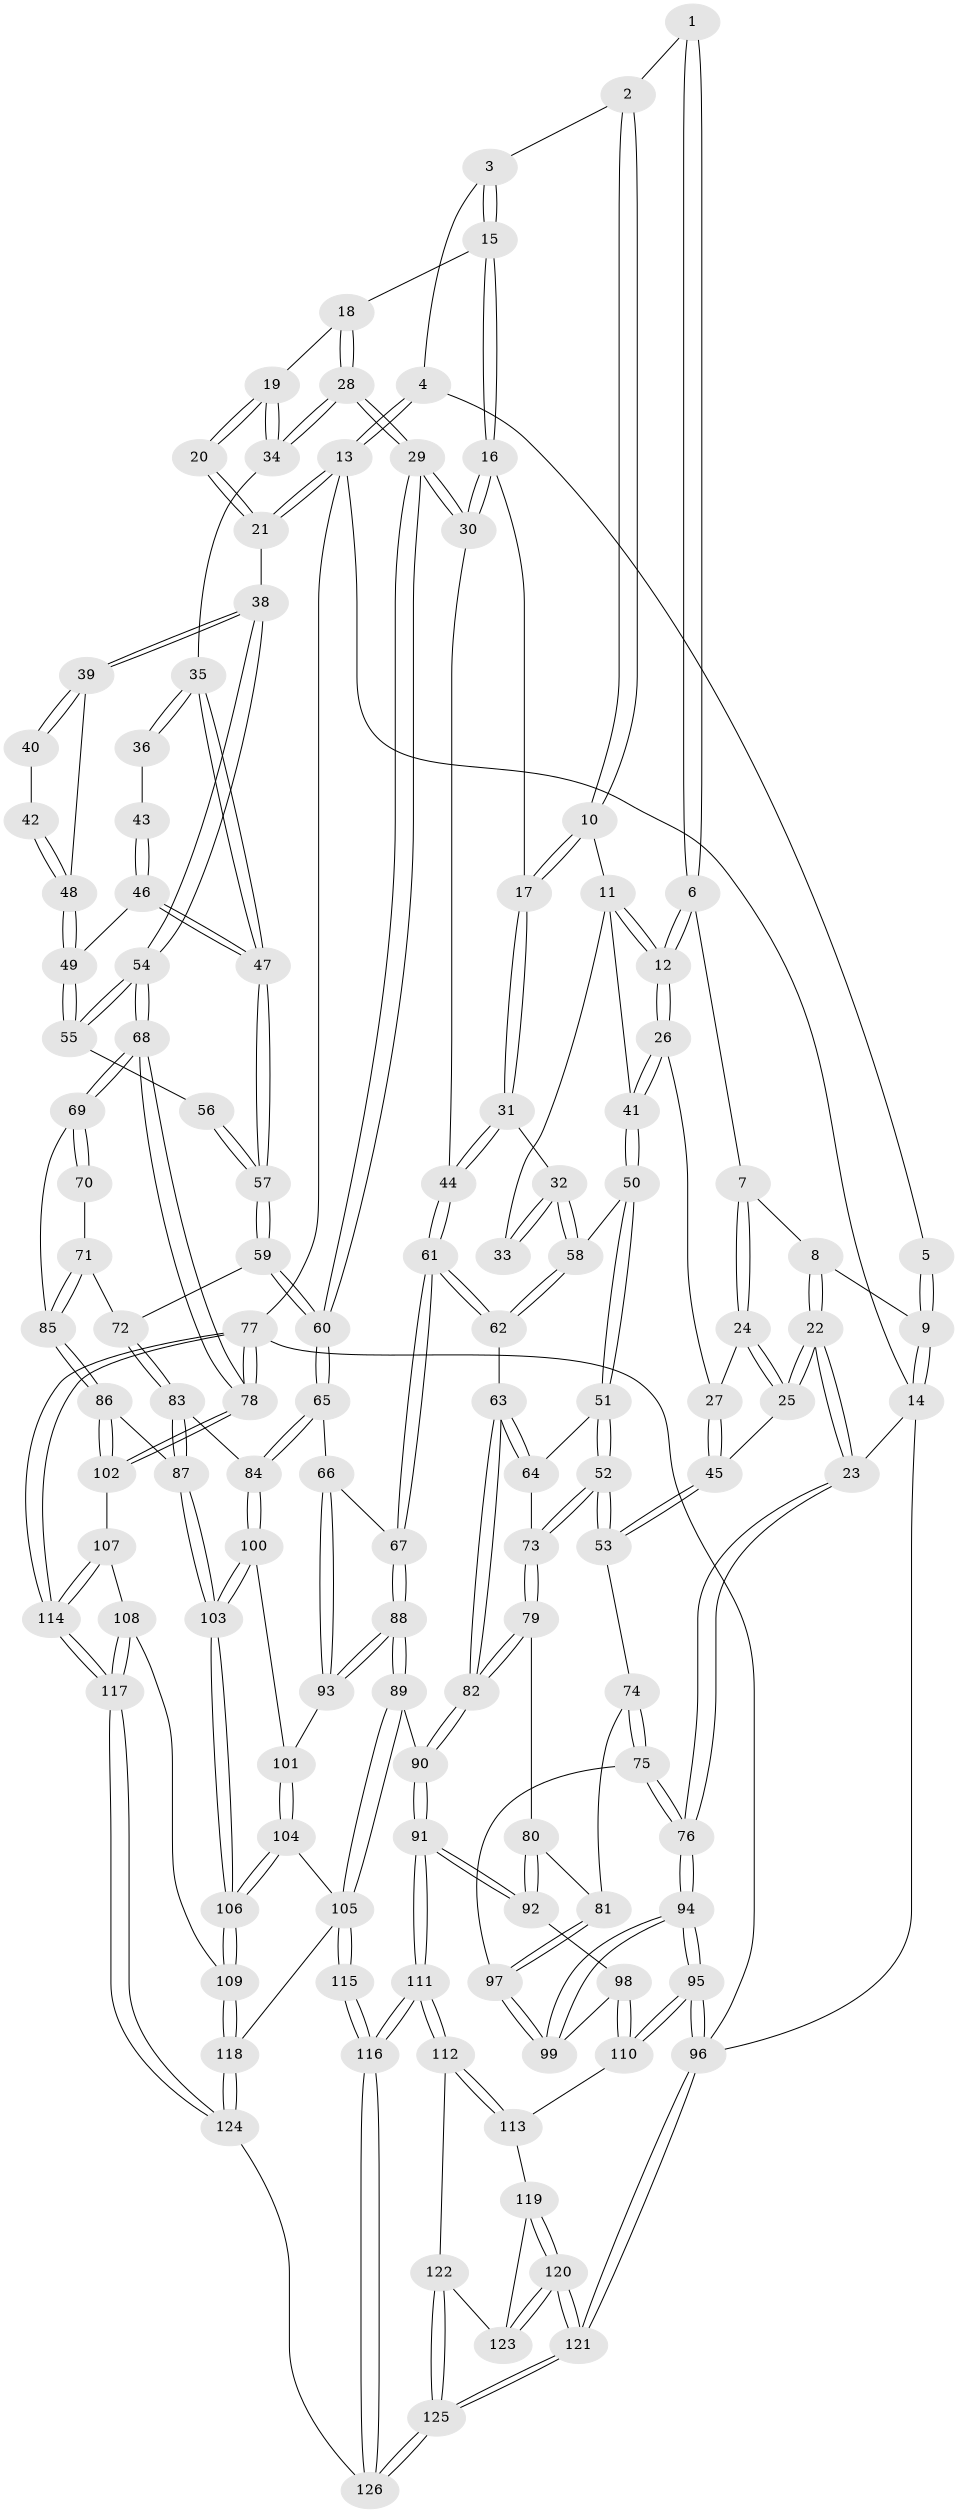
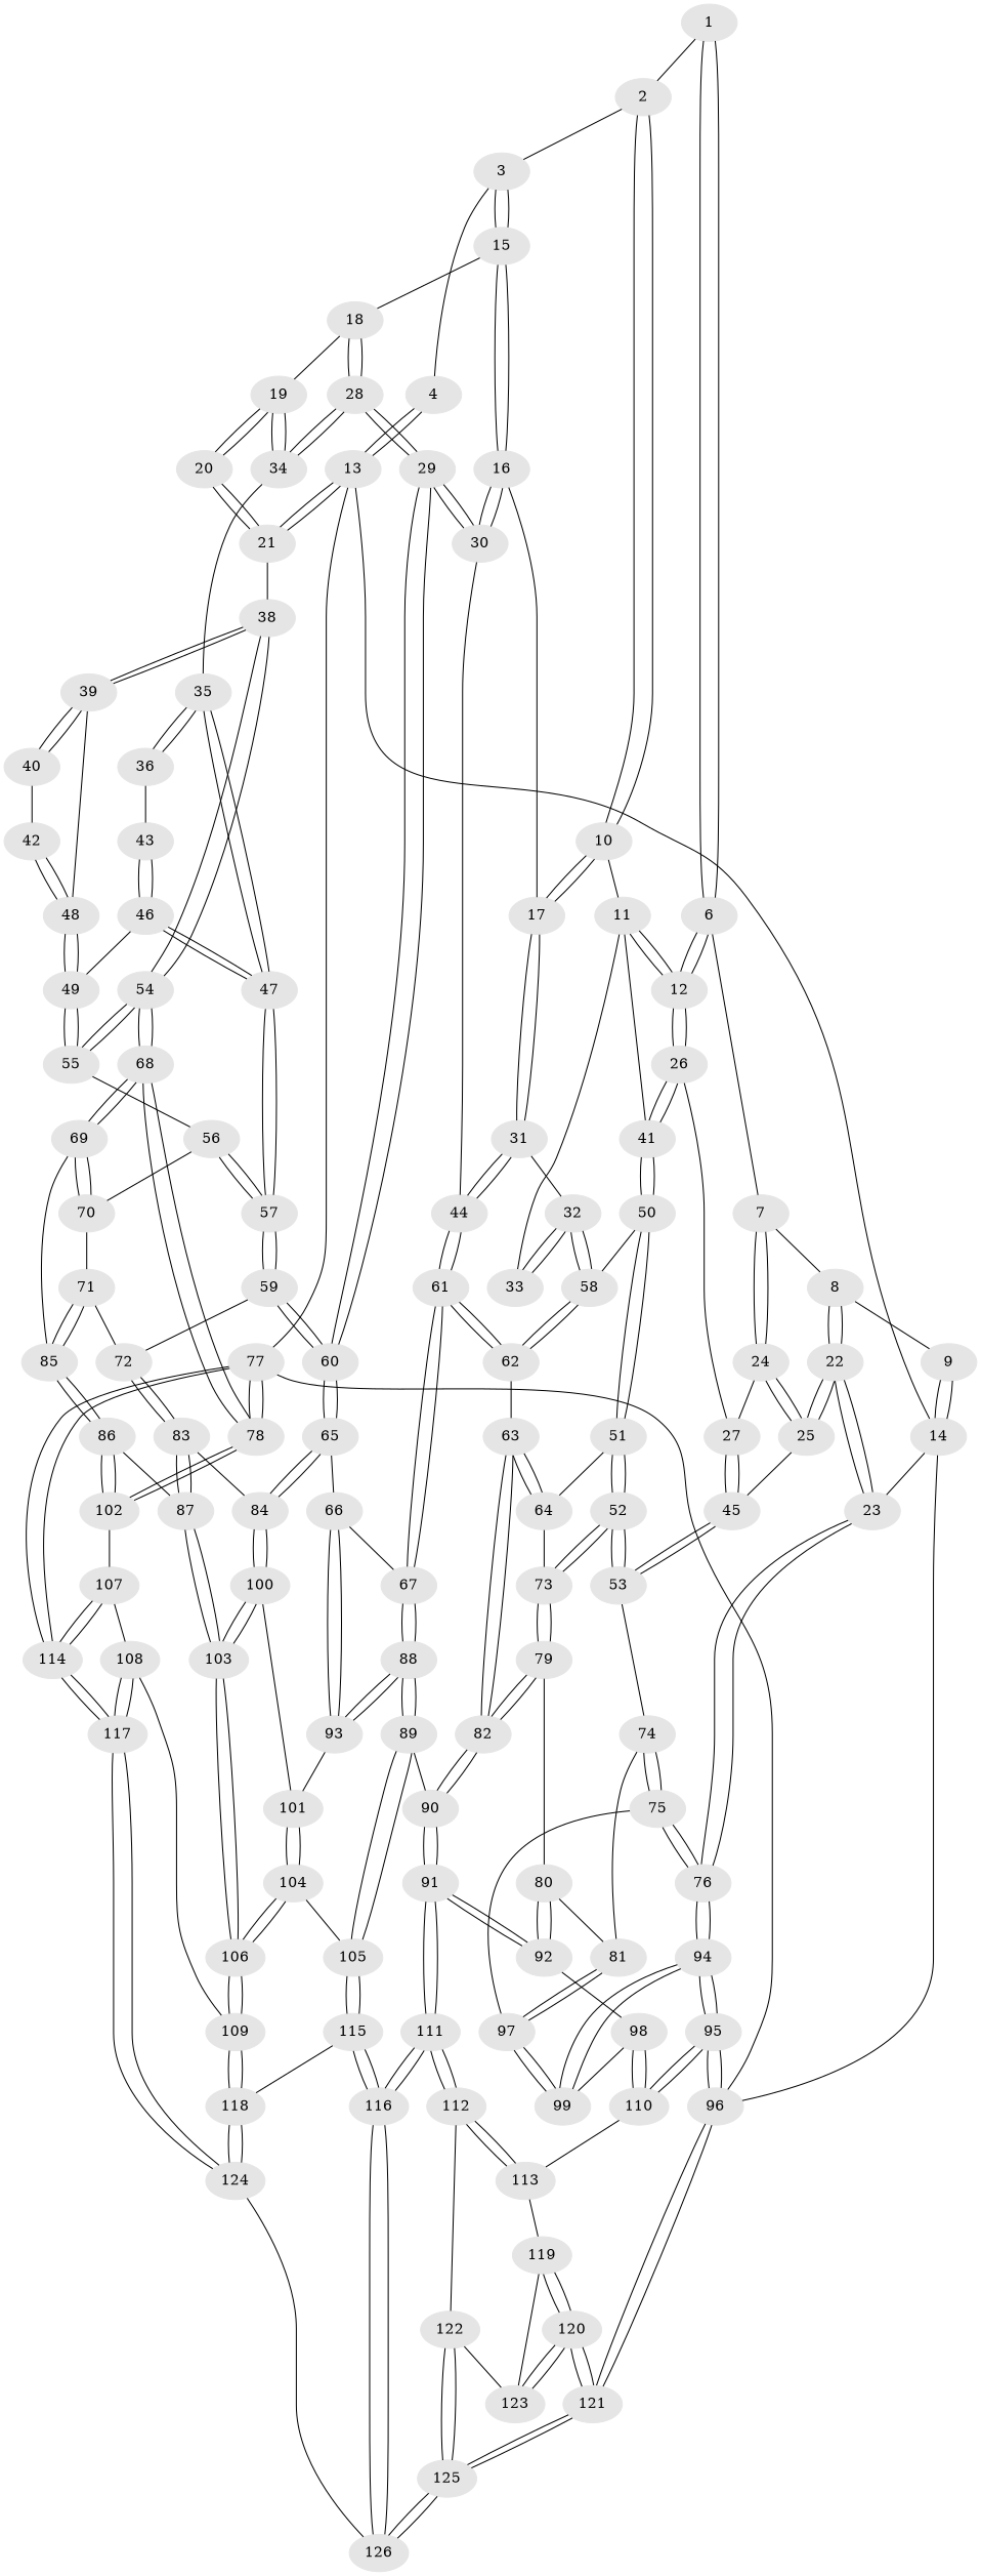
  graph {
    node [color=gray90 style=filled]
    1
    2
    6
    3
    10
    7
    12
    4
    15
    11
    17
-   5
    13
    16
    18
    9
    14
    21
    77
    8
    24
    26
    22
    25
    27
    23
    96
    33
    41
    31
    38
    78
    114
    76
    121
    30
    19
    28
    44
    32
    20
    34
    29
    35
    39
    54
    45
    94
    53
    50
    60
    65
    61
    58
    62
    36
    47
    43
    57
    46
    40
    42
    48
    55
    68
    49
    51
    67
    74
    59
    56
    52
    64
    73
    79
    75
    81
    69
    70
    71
    72
    63
    83
    66
    84
    88
    82
    90
    93
    100
    101
    89
    85
    102
    86
    87
    80
    97
    99
    95
    117
    107
    92
    98
    91
    103
    106
    105
    115
    111
    112
    116
    110
    104
    113
    125
    108
    109
    118
    124
    119
    122
    126
    123
    120
    1 -- 2
    1 -- 6
    1 -- 6
    2 -- 3
    2 -- 10
    2 -- 10
    6 -- 7
    6 -- 12
    6 -- 12
    3 -- 4
    3 -- 15
    3 -- 15
    10 -- 11
    10 -- 17
    10 -- 17
    7 -- 8
    7 -- 24
    7 -- 24
    12 -- 26
    12 -- 26
-   4 -- 5
    4 -- 13
    4 -- 13
    15 -- 16
    15 -- 16
    15 -- 18
    11 -- 12
    11 -- 12
    11 -- 33
    11 -- 41
    17 -- 31
    17 -- 31
-   5 -- 9
-   5 -- 9
    13 -- 14
    13 -- 21
    13 -- 21
    13 -- 77
    16 -- 17
    16 -- 30
    16 -- 30
    18 -- 19
    18 -- 28
    18 -- 28
    9 -- 14
    9 -- 14
    14 -- 23
    14 -- 96
    21 -- 38
    77 -- 96
    77 -- 78
    77 -- 78
    77 -- 114
    77 -- 114
    8 -- 9
    8 -- 22
    8 -- 22
    24 -- 25
    24 -- 25
    24 -- 27
    26 -- 27
    26 -- 41
    26 -- 41
    22 -- 25
    22 -- 25
    22 -- 23
    22 -- 23
    25 -- 45
    27 -- 45
    27 -- 45
    23 -- 76
    23 -- 76
    96 -- 121
    96 -- 121
    41 -- 50
    41 -- 50
    31 -- 44
    31 -- 44
    31 -- 32
    38 -- 39
    38 -- 39
    38 -- 54
    38 -- 54
    78 -- 102
    78 -- 102
    114 -- 117
    114 -- 117
    76 -- 94
    76 -- 94
    121 -- 125
    121 -- 125
    30 -- 44
    19 -- 20
    19 -- 20
    19 -- 34
    19 -- 34
    28 -- 34
    28 -- 34
    28 -- 29
    28 -- 29
    44 -- 61
    44 -- 61
    32 -- 33
    32 -- 33
    32 -- 58
    32 -- 58
    20 -- 21
    20 -- 21
    34 -- 35
    29 -- 30
    29 -- 30
    29 -- 60
    29 -- 60
    35 -- 36
    35 -- 36
    35 -- 47
    35 -- 47
    39 -- 40
    39 -- 40
    39 -- 48
    54 -- 55
    54 -- 55
    54 -- 68
    54 -- 68
    45 -- 53
    45 -- 53
    94 -- 99
    94 -- 99
    94 -- 95
    94 -- 95
    53 -- 74
    50 -- 58
    50 -- 51
    50 -- 51
    60 -- 65
    60 -- 65
    65 -- 66
    65 -- 84
    65 -- 84
    61 -- 62
    61 -- 62
    61 -- 67
    61 -- 67
    58 -- 62
    58 -- 62
    62 -- 63
    36 -- 43
    47 -- 57
    47 -- 57
    43 -- 46
    43 -- 46
    57 -- 59
    57 -- 59
    46 -- 47
    46 -- 47
    46 -- 49
    40 -- 42
    42 -- 48
    42 -- 48
    48 -- 49
    48 -- 49
    55 -- 56
    68 -- 78
    68 -- 78
    68 -- 69
    68 -- 69
    49 -- 55
    49 -- 55
    51 -- 52
    51 -- 52
    51 -- 64
    67 -- 88
    67 -- 88
    74 -- 75
    74 -- 75
    74 -- 81
    59 -- 60
    59 -- 60
    59 -- 72
    56 -- 57
    56 -- 57
+   56 -- 70
    52 -- 53
    52 -- 53
    52 -- 73
    52 -- 73
    64 -- 73
    73 -- 79
    73 -- 79
    79 -- 82
    79 -- 82
    79 -- 80
    75 -- 76
    75 -- 76
    75 -- 97
    81 -- 97
    81 -- 97
    69 -- 70
    69 -- 70
    69 -- 85
    70 -- 71
    71 -- 72
    71 -- 85
    71 -- 85
    72 -- 83
    72 -- 83
    63 -- 64
    63 -- 64
    63 -- 82
    63 -- 82
    83 -- 84
    83 -- 87
    83 -- 87
    66 -- 67
    66 -- 93
    66 -- 93
    84 -- 100
    84 -- 100
    88 -- 93
    88 -- 93
    88 -- 89
    88 -- 89
    82 -- 90
    82 -- 90
    90 -- 91
    90 -- 91
    93 -- 101
    100 -- 101
    100 -- 103
    100 -- 103
    101 -- 104
    101 -- 104
    89 -- 90
    89 -- 105
    89 -- 105
    85 -- 86
    85 -- 86
    102 -- 107
    86 -- 102
    86 -- 102
    86 -- 87
    87 -- 103
    87 -- 103
    80 -- 81
    80 -- 92
    80 -- 92
    97 -- 99
    97 -- 99
    95 -- 96
    95 -- 96
    95 -- 110
    95 -- 110
    117 -- 124
    117 -- 124
    107 -- 114
    107 -- 114
    107 -- 108
    92 -- 98
    98 -- 99
    98 -- 110
    98 -- 110
    91 -- 92
    91 -- 92
    91 -- 111
    91 -- 111
    103 -- 106
    103 -- 106
    106 -- 109
    106 -- 109
    105 -- 115
    105 -- 115
    115 -- 116
    115 -- 116
-   105 -- 118
+   115 -- 118
    111 -- 112
    111 -- 112
    111 -- 116
    111 -- 116
    112 -- 113
    112 -- 113
    112 -- 122
    116 -- 126
    116 -- 126
    110 -- 113
    104 -- 106
    104 -- 106
    104 -- 105
    113 -- 119
    125 -- 126
    125 -- 126
    108 -- 117
    108 -- 117
    108 -- 109
    109 -- 118
    109 -- 118
    118 -- 124
    118 -- 124
    124 -- 126
    119 -- 123
    119 -- 120
    119 -- 120
    122 -- 125
    122 -- 125
    122 -- 123
    120 -- 121
    120 -- 121
    120 -- 123
    120 -- 123
  }
